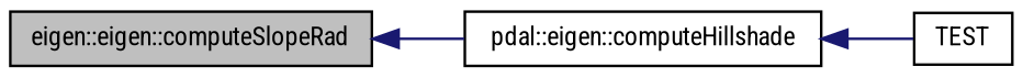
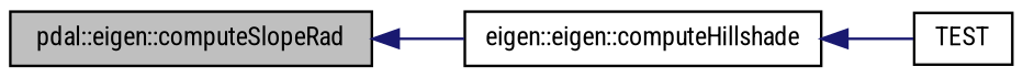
  digraph {
    fontname="Roboto Condensed"
    rankdir=LR
    node [color=black fillcolor=white fontname="Roboto Condensed" fontsize=10 shape=record style=filled]
    edge [color=midnightblue dir=back fontname="Roboto Condensed" fontsize=10 labelfontname=Helvetica labelfontsize=10 style=solid]
-   n1 [fillcolor=grey75 fontcolor=black height=0.2 label="eigen::eigen::computeSlopeRad" width=0.4]
-   n2 [height=0.2 label="pdal::eigen::computeHillshade" width=0.4]
+   n1 [fillcolor=grey75 fontcolor=black height=0.2 label="pdal::eigen::computeSlopeRad" width=0.4]
+   n2 [height=0.2 label="eigen::eigen::computeHillshade" width=0.4]
    n3 [height=0.2 label=TEST width=0.4]
    n1 -> n2
    n2 -> n3
  }
